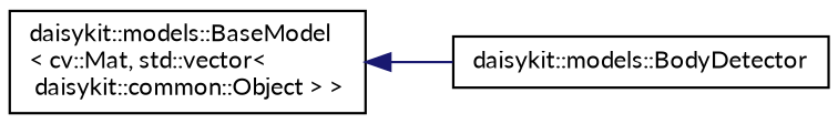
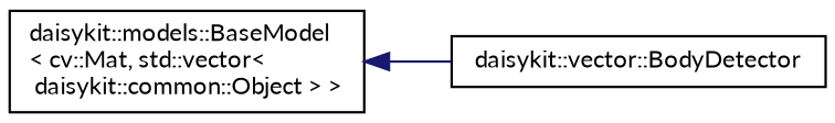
  digraph {
    rankdir=LR
    fontname=Lato
    node [color=black fillcolor=white fontname=Lato fontsize=10 shape=record style=filled]
    n1 [height=0.2 label="daisykit::models::BaseModel\l\< cv::Mat, std::vector\<\l daisykit::common::Object \> \>" width=0.4]
-   n2 [height=0.2 label="daisykit::models::BodyDetector" width=0.4]
+   n2 [height=0.2 label="daisykit::vector::BodyDetector" width=0.4]
    n1 -> n2 [color=midnightblue dir=back fontname=Lato fontsize=10 labelfontname=Helvetica labelfontsize=10 style=solid]
  }
